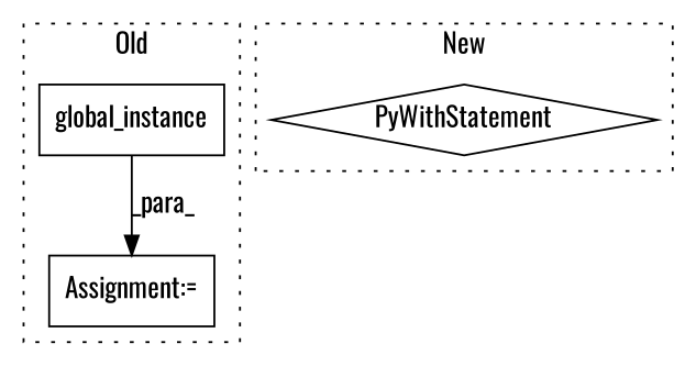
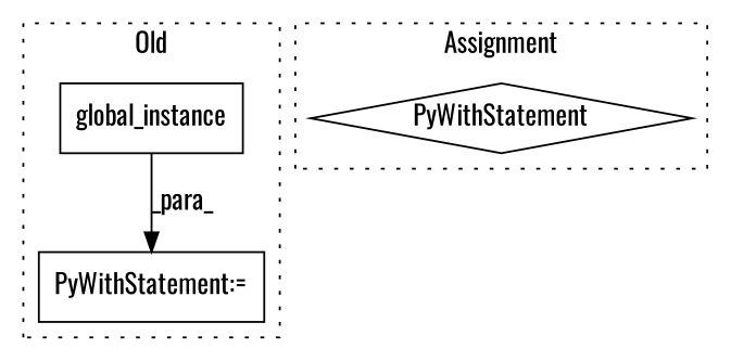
  digraph {
    fontname=Oswald
    node [shape=box fontname=Oswald]
    n1 [a=32 l=17 label=global_instance s=17861]
-   n2 [a=7 l=1 label="Assignment:=" s=17792]
+   n2 [a=7 l=1 label="PyWithStatement:=" s=17792]
    n3 [a=104 l="10,2" label=PyWithStatement s="17687,17810" shape=diamond]
    subgraph cluster_1 {
      label=Old
      style=dotted
      n1
      n2
    }
    subgraph cluster_2 {
-     label=New
+     label=Assignment
      style=dotted
      n3
    }
    n1 -> n2 [label=_para_ fontname=Oswald]
  }
